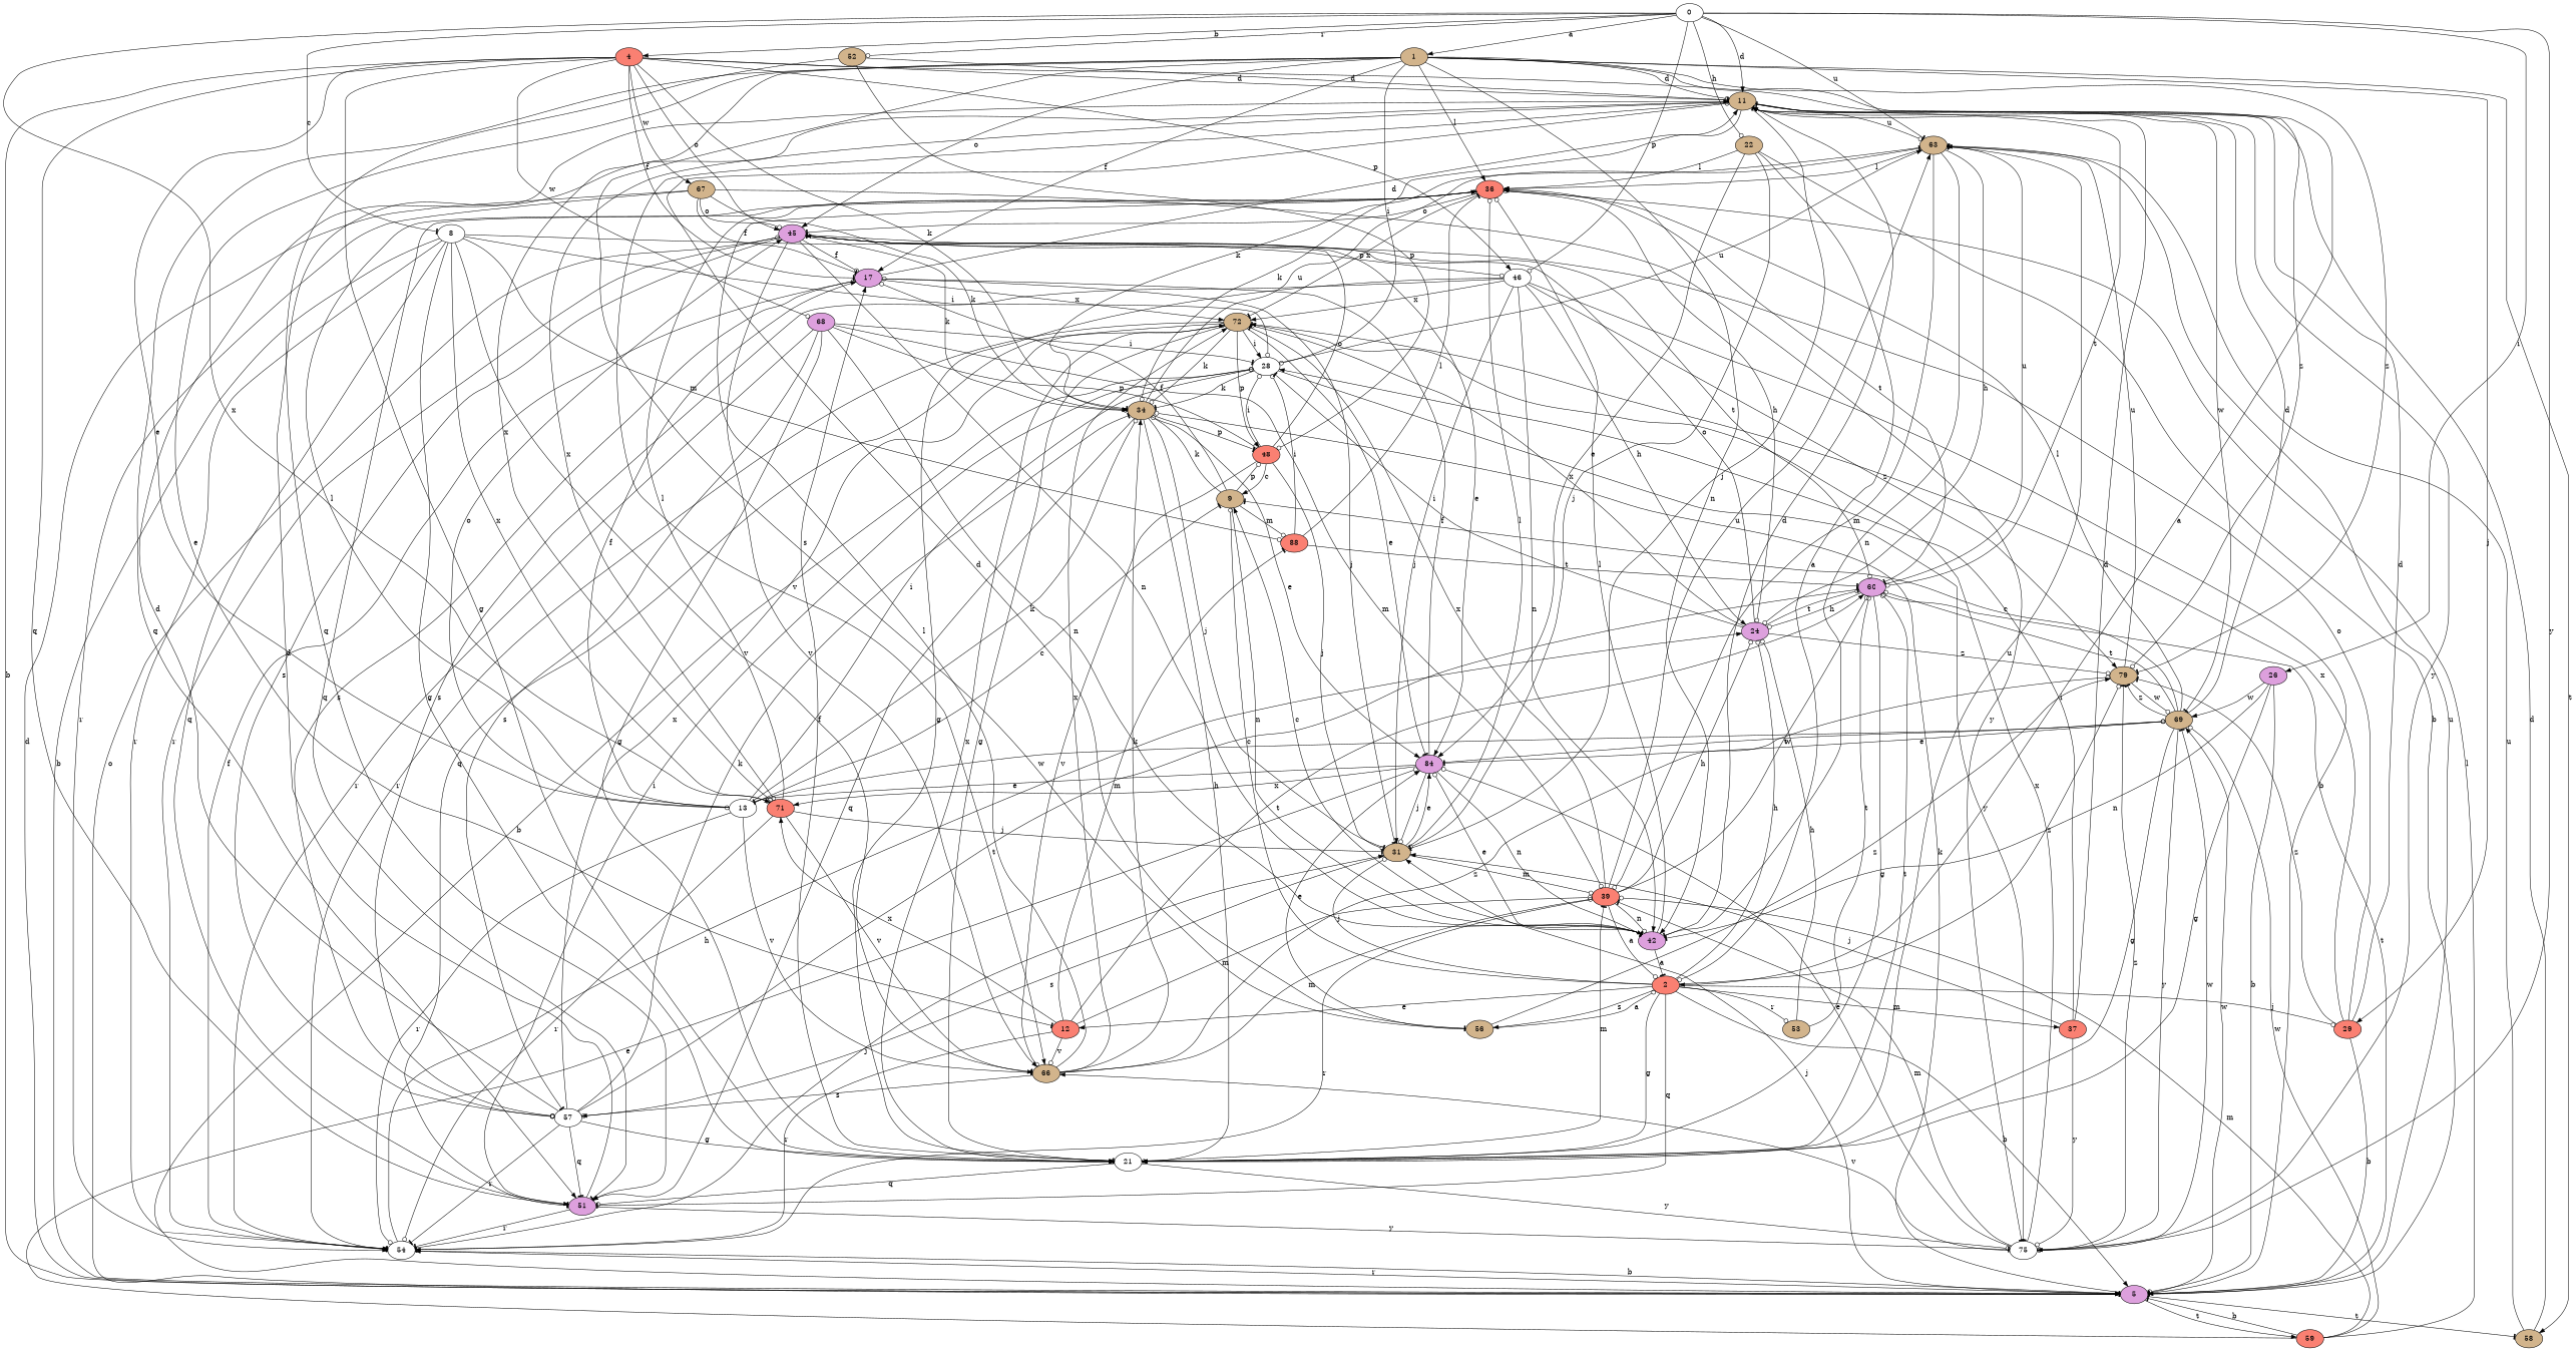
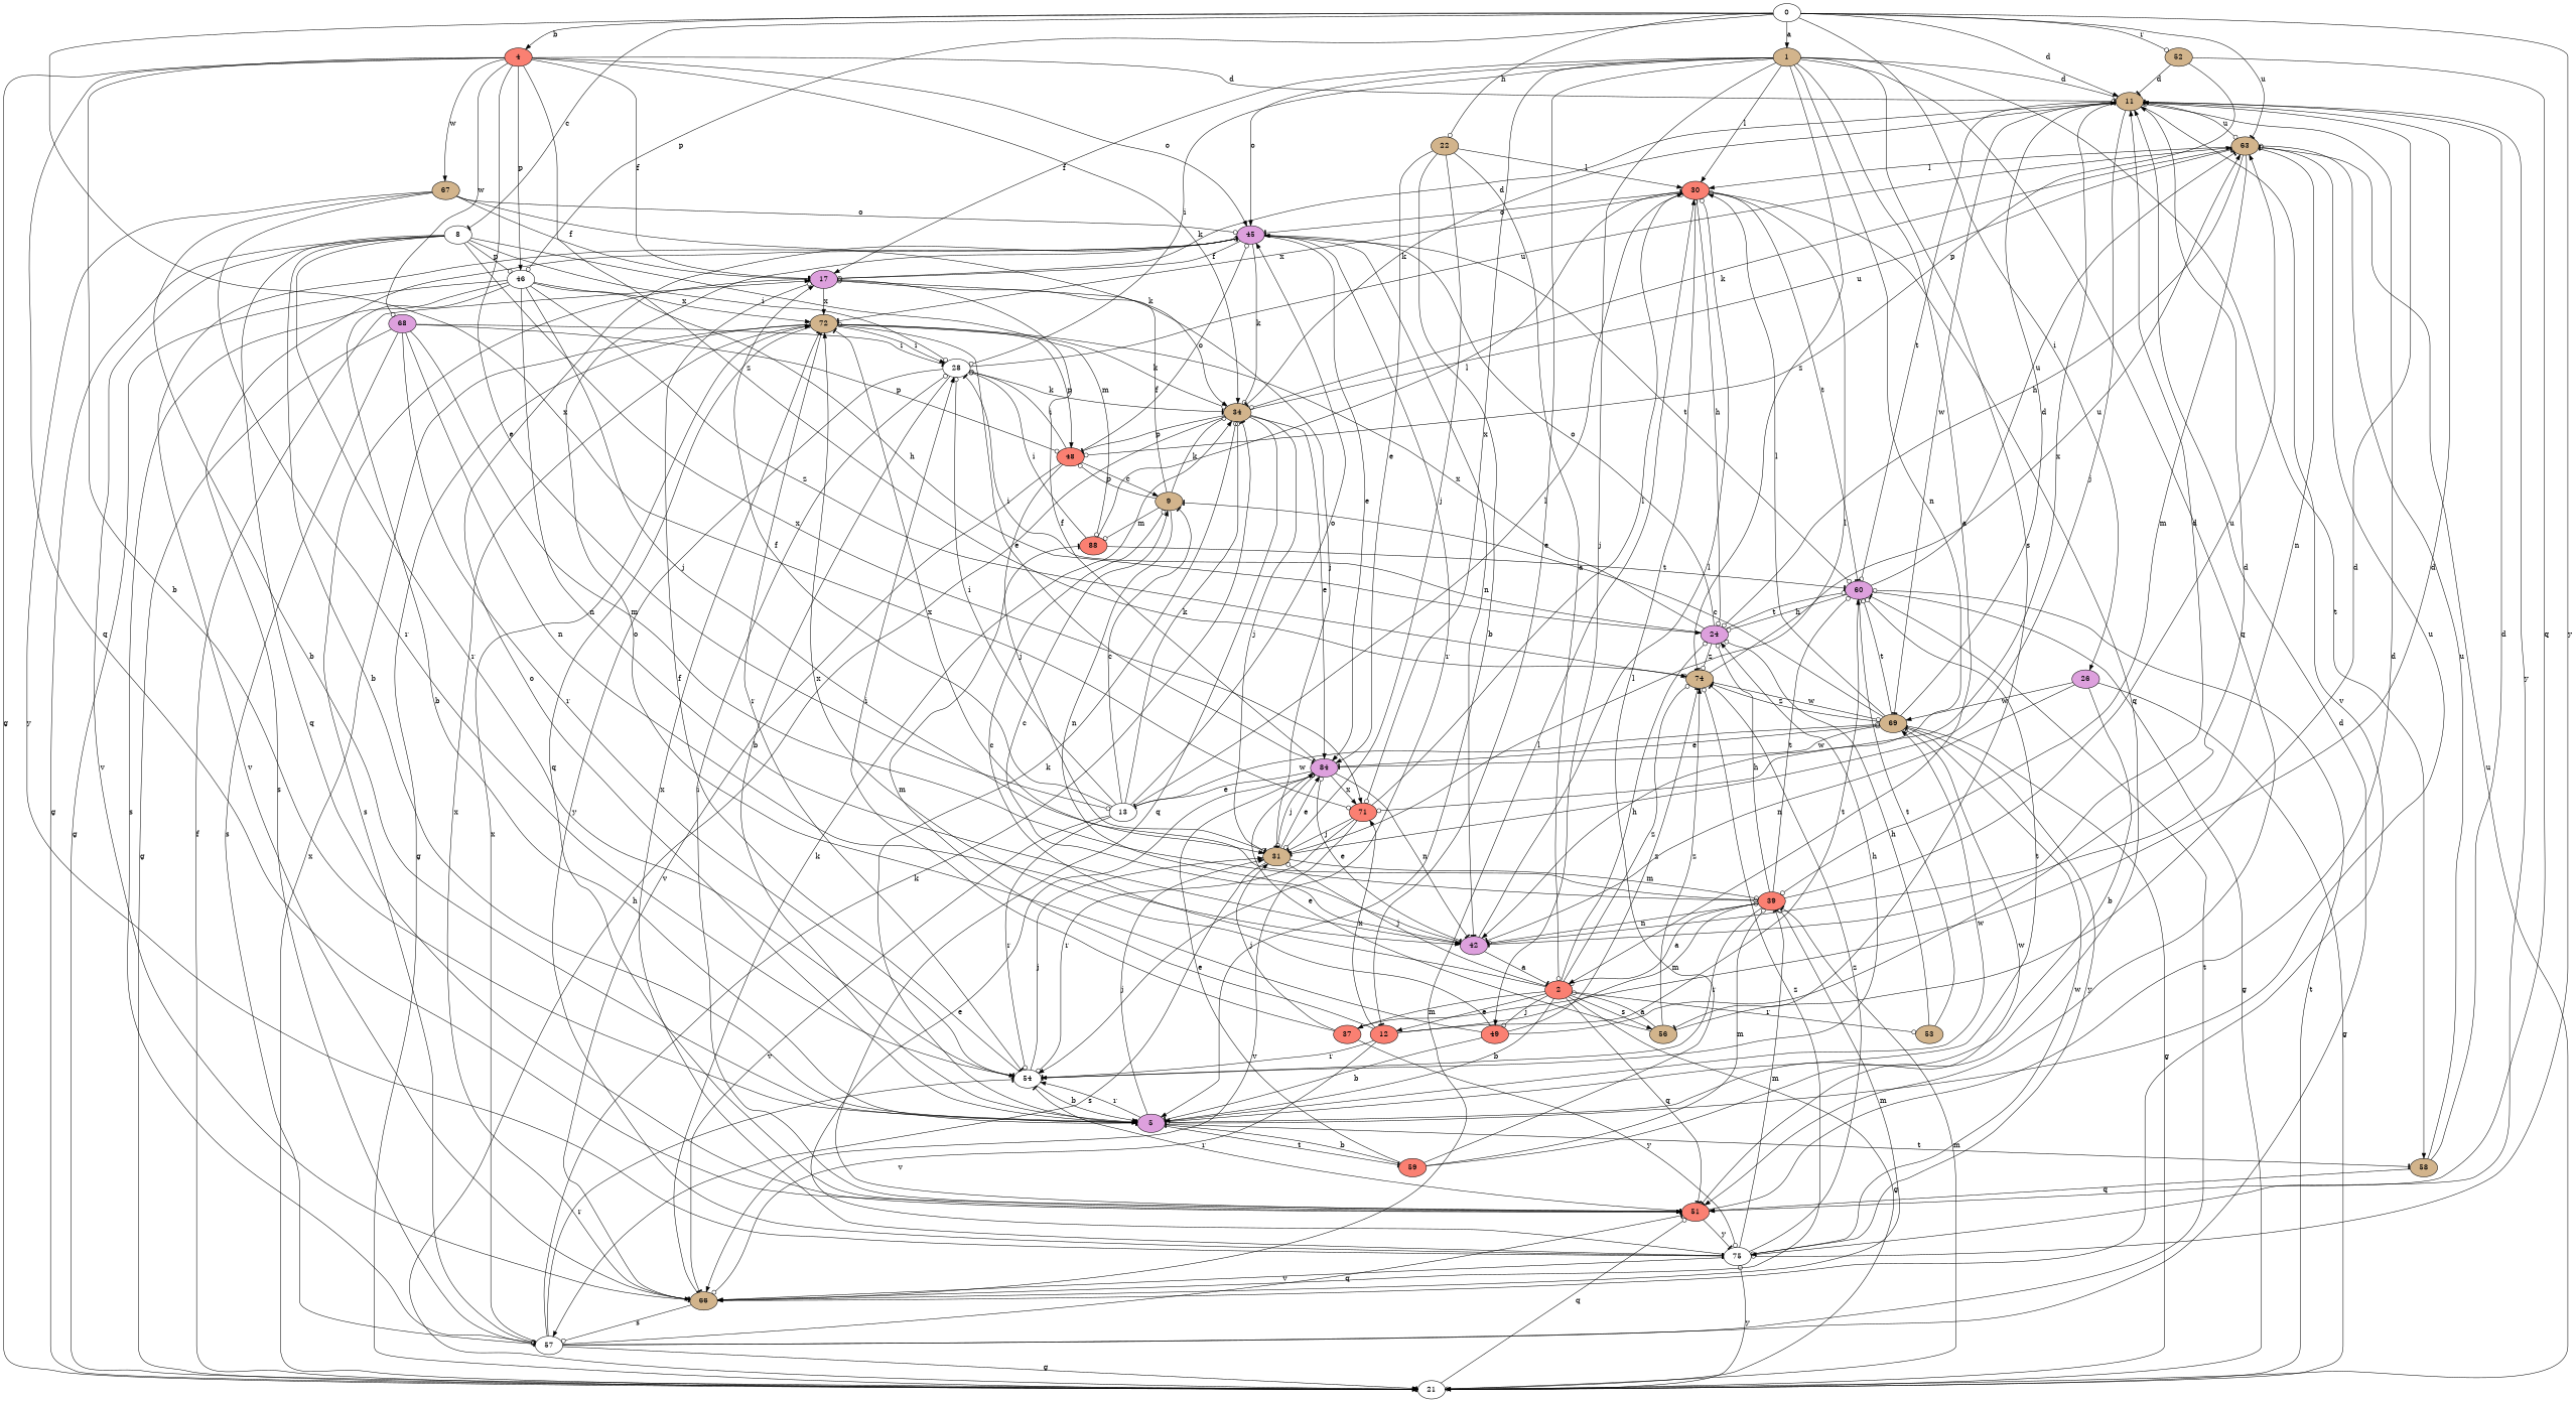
  strict digraph {
    node [fillcolor=tan style=filled]
    edge [arrowhead=odot]
    0 [fillcolor=white]
    1
    4 [fillcolor=salmon]
    8 [fillcolor=white]
    11
    22
    26 [fillcolor=plum]
    46 [fillcolor=white]
    52
    63
    71 [fillcolor=salmon]
    75 [fillcolor=white]
    2 [fillcolor=salmon]
    12 [fillcolor=salmon]
    17 [fillcolor=plum]
    28 [fillcolor=white]
-   29 [fillcolor=salmon]
-   36 [fillcolor=salmon]
+   29 [fillcolor=salmon label=49]
+   36 [fillcolor=salmon label=30]
    42 [fillcolor=plum]
    45 [fillcolor=plum]
-   51 [fillcolor=plum]
+   51 [fillcolor=salmon]
    56
    58
-   79
+   79 [label=74]
    5 [fillcolor=plum]
    21 [fillcolor=white]
    13 [fillcolor=white]
    34
    67
    68 [fillcolor=plum]
    54 [fillcolor=white]
    n32 [fillcolor=salmon label=88]
    66
    31
    60 [fillcolor=plum]
    69
    n37 [fillcolor=plum label=84]
    24 [fillcolor=plum]
    57 [fillcolor=white]
    72
    48 [fillcolor=salmon]
    39 [fillcolor=salmon]
    9
    37 [fillcolor=salmon]
    53
    59 [fillcolor=salmon]
    0 -> 1 [arrowhead=normal label=a]
    0 -> 4 [arrowhead=normal label=b]
    0 -> 8 [arrowhead=tee label=c]
    0 -> 11 [arrowhead=normal label=d]
    0 -> 22 [label=h]
    0 -> 26 [arrowhead=normal label=i]
    0 -> 46 [label=p]
    0 -> 52 [label=r]
    0 -> 63 [arrowhead=tee label=u]
    0 -> 71 [label=x]
    0 -> 75 [label=y]
    1 -> 11 [label=d]
    1 -> 71 [label=x]
    1 -> 2 [arrowhead=normal label=a]
    1 -> 12 [arrowhead=tee label=e]
    1 -> 17 [arrowhead=normal label=f]
    1 -> 28 [label=i]
    1 -> 29 [arrowhead=normal label=j]
    1 -> 36 [arrowhead=normal label=l]
    1 -> 42 [arrowhead=normal label=n]
    1 -> 45 [arrowhead=normal label=o]
    1 -> 51 [arrowhead=normal label=q]
    1 -> 56 [arrowhead=tee label=s]
    1 -> 58 [arrowhead=normal label=t]
    1 -> 79 [arrowhead=tee label=z]
    4 -> 11 [label=d]
    4 -> 46 [arrowhead=normal label=p]
    4 -> 17 [arrowhead=tee label=f]
    4 -> 45 [arrowhead=normal label=o]
    4 -> 51 [arrowhead=tee label=q]
    4 -> 79 [label=z]
    4 -> 5 [arrowhead=normal label=b]
    4 -> 21 [label=g]
    4 -> 13 [label=e]
    4 -> 34 [arrowhead=normal label=k]
    4 -> 67 [arrowhead=normal label=w]
    4 -> 68 [label=w]
    8 -> 46 [label=p]
    8 -> 71 [arrowhead=normal label=x]
    8 -> 28 [label=i]
    8 -> 51 [arrowhead=normal label=q]
    8 -> 5 [arrowhead=normal label=b]
    8 -> 21 [arrowhead=normal label=g]
    8 -> 54 [arrowhead=tee label=r]
    8 -> n32 [label=m]
    8 -> 66 [arrowhead=tee label=v]
    11 -> 63 [label=u]
    11 -> 71 [label=x]
    11 -> 75 [arrowhead=normal label=y]
    11 -> 34 [arrowhead=tee label=k]
    11 -> 66 [arrowhead=normal label=v]
    11 -> 31 [arrowhead=tee label=j]
    11 -> 60 [label=t]
    11 -> 69 [arrowhead=tee label=w]
    22 -> 2 [label=a]
    22 -> 36 [arrowhead=normal label=l]
    22 -> 5 [arrowhead=normal label=b]
    22 -> 31 [label=j]
    22 -> n37 [arrowhead=normal label=e]
    26 -> 42 [arrowhead=tee label=n]
    26 -> 5 [label=b]
    26 -> 21 [arrowhead=normal label=g]
    26 -> 69 [arrowhead=normal label=w]
    46 -> 42 [arrowhead=normal label=n]
    46 -> 79 [arrowhead=normal label=z]
    46 -> 5 [arrowhead=tee label=b]
    46 -> 21 [arrowhead=tee label=g]
    46 -> 31 [arrowhead=normal label=j]
    46 -> 24 [arrowhead=normal label=h]
    46 -> 57 [label=s]
    46 -> 72 [arrowhead=normal label=x]
    52 -> 11 [arrowhead=tee label=d]
    52 -> 51 [arrowhead=normal label=q]
    52 -> 48 [label=p]
    63 -> 36 [arrowhead=normal label=l]
    63 -> 42 [arrowhead=tee label=n]
    63 -> 34 [label=k]
    63 -> 24 [label=h]
    63 -> 39 [label=m]
    71 -> 36 [arrowhead=normal label=l]
    71 -> 54 [label=r]
    71 -> 66 [arrowhead=normal label=v]
    71 -> 31 [arrowhead=tee label=j]
    75 -> 79 [arrowhead=tee label=z]
    75 -> 66 [arrowhead=normal label=v]
    75 -> 69 [arrowhead=tee label=w]
    75 -> n37 [label=e]
    75 -> 72 [arrowhead=tee label=x]
    75 -> 39 [arrowhead=tee label=m]
    2 -> 12 [arrowhead=normal label=e]
    2 -> 29 [label=j]
    2 -> 51 [arrowhead=tee label=q]
    2 -> 56 [arrowhead=normal label=s]
    2 -> 79 [label=z]
    2 -> 5 [arrowhead=normal label=b]
    2 -> 21 [label=g]
    2 -> 31 [label=j]
    2 -> 24 [label=h]
    2 -> 9 [label=c]
    2 -> 37 [arrowhead=normal label=m]
    2 -> 53 [label=r]
    12 -> 71 [arrowhead=normal label=x]
    12 -> 54 [arrowhead=tee label=r]
    12 -> n32 [arrowhead=tee label=m]
    12 -> 66 [label=v]
    12 -> 60 [arrowhead=normal label=t]
    12 -> 39 [label=m]
    17 -> 11 [arrowhead=normal label=d]
    17 -> 31 [arrowhead=tee label=j]
    17 -> 57 [label=s]
    17 -> 72 [arrowhead=normal label=x]
    28 -> 63 [arrowhead=normal label=u]
    28 -> 75 [arrowhead=tee label=y]
    28 -> 5 [arrowhead=tee label=b]
    28 -> 34 [arrowhead=tee label=k]
    29 -> 11 [arrowhead=normal label=d]
    29 -> 45 [arrowhead=tee label=o]
    29 -> 79 [arrowhead=tee label=z]
    29 -> 5 [arrowhead=tee label=b]
    29 -> 72 [arrowhead=normal label=x]
    36 -> 45 [arrowhead=tee label=o]
    36 -> 51 [arrowhead=tee label=q]
    36 -> 60 [arrowhead=tee label=t]
    36 -> 24 [label=h]
    36 -> 72 [arrowhead=tee label=x]
    42 -> 11 [arrowhead=normal label=d]
    42 -> 2 [arrowhead=tee label=a]
    42 -> 36 [label=l]
    42 -> n37 [label=e]
    42 -> 9 [arrowhead=normal label=c]
    45 -> 17 [label=f]
    45 -> 42 [arrowhead=tee label=n]
    45 -> 34 [label=k]
    45 -> 54 [arrowhead=normal label=r]
    45 -> 66 [arrowhead=normal label=v]
    45 -> 60 [label=t]
    45 -> n37 [arrowhead=normal label=e]
    45 -> 57 [label=s]
    51 -> 11 [label=d]
    51 -> 75 [arrowhead=tee label=y]
    51 -> 28 [label=i]
    51 -> 54 [arrowhead=tee label=r]
    56 -> 11 [label=d]
    56 -> 2 [label=a]
    56 -> 79 [arrowhead=normal label=z]
    56 -> n37 [arrowhead=normal label=e]
    58 -> 11 [arrowhead=tee label=d]
    58 -> 63 [label=u]
+   58 -> 51 [arrowhead=normal label=q]
    79 -> 63 [arrowhead=normal label=u]
    79 -> 69 [label=w]
    5 -> 63 [label=u]
    5 -> 45 [label=o]
    5 -> 58 [arrowhead=tee label=t]
    5 -> 34 [label=k]
    5 -> 54 [arrowhead=normal label=r]
    5 -> 31 [arrowhead=normal label=j]
    5 -> 60 [label=t]
    5 -> 69 [arrowhead=normal label=w]
-   5 -> 59 [arrowhead=normal label=t]
+   5 -> 59 [arrowhead=tee label=t]
    21 -> 63 [arrowhead=tee label=u]
    21 -> 75 [label=y]
    21 -> 17 [arrowhead=normal label=f]
    21 -> 51 [label=q]
    21 -> 60 [label=t]
    21 -> 72 [label=x]
    21 -> 39 [arrowhead=tee label=m]
    13 -> 17 [arrowhead=normal label=f]
    13 -> 28 [label=i]
    13 -> 36 [label=l]
    13 -> 45 [arrowhead=normal label=o]
    13 -> 34 [label=k]
    13 -> 54 [label=r]
    13 -> 66 [arrowhead=tee label=v]
    13 -> 69 [label=w]
    13 -> 9 [arrowhead=tee label=c]
    34 -> 63 [arrowhead=tee label=u]
    34 -> 51 [arrowhead=normal label=q]
    34 -> 21 [arrowhead=normal label=h]
    34 -> 31 [arrowhead=tee label=j]
    34 -> n37 [arrowhead=normal label=e]
    34 -> 48 [arrowhead=tee label=p]
    67 -> 75 [arrowhead=tee label=y]
    67 -> 17 [arrowhead=tee label=f]
    67 -> 45 [label=o]
-   67 -> 5 [arrowhead=tee label=d]
+   67 -> 5 [arrowhead=tee label=b]
    67 -> 34 [arrowhead=normal label=k]
    67 -> 54 [arrowhead=normal label=r]
    68 -> 28 [arrowhead=tee label=i]
    68 -> 42 [arrowhead=normal label=n]
    68 -> 21 [arrowhead=normal label=g]
    68 -> 54 [label=r]
    68 -> 57 [arrowhead=tee label=s]
    68 -> 48 [label=p]
    68 -> 39 [label=m]
    54 -> 17 [label=f]
    54 -> 5 [arrowhead=normal label=b]
    54 -> 31 [arrowhead=normal label=j]
    54 -> 24 [arrowhead=normal label=h]
    n32 -> 28 [label=i]
    n32 -> 36 [arrowhead=tee label=l]
    n32 -> 60 [arrowhead=tee label=t]
    66 -> 36 [arrowhead=normal label=l]
    66 -> 79 [label=z]
    66 -> 34 [arrowhead=normal label=k]
    66 -> 57 [label=s]
    66 -> 72 [arrowhead=normal label=x]
    66 -> 39 [label=m]
    31 -> 36 [label=l]
    31 -> n37 [arrowhead=normal label=e]
    31 -> 57 [arrowhead=normal label=s]
    31 -> 39 [label=m]
    60 -> 63 [arrowhead=tee label=u]
    60 -> 21 [arrowhead=normal label=g]
    60 -> 24 [label=h]
    69 -> 11 [arrowhead=tee label=d]
    69 -> 75 [label=y]
    69 -> 36 [arrowhead=normal label=l]
    69 -> 79 [arrowhead=tee label=z]
    69 -> 21 [arrowhead=normal label=g]
    69 -> 60 [label=t]
    69 -> n37 [arrowhead=tee label=e]
    69 -> 9 [arrowhead=tee label=c]
    n37 -> 71 [arrowhead=normal label=x]
    n37 -> 17 [label=f]
    n37 -> 42 [arrowhead=tee label=n]
    n37 -> 13 [arrowhead=tee label=e]
    n37 -> 31 [label=j]
    n37 -> 69 [label=w]
    24 -> 28 [arrowhead=tee label=i]
    24 -> 45 [arrowhead=normal label=o]
    24 -> 79 [label=z]
    24 -> 60 [label=t]
    24 -> 72 [label=x]
    57 -> 11 [arrowhead=normal label=d]
    57 -> 51 [arrowhead=tee label=q]
    57 -> 21 [arrowhead=normal label=g]
    57 -> 34 [arrowhead=tee label=k]
    57 -> 54 [arrowhead=tee label=r]
    57 -> 60 [arrowhead=tee label=t]
    57 -> 72 [arrowhead=normal label=x]
    72 -> 28 [arrowhead=normal label=i]
    72 -> 51 [arrowhead=tee label=q]
    72 -> 21 [arrowhead=normal label=g]
    72 -> 34 [label=k]
    72 -> 54 [arrowhead=tee label=r]
    72 -> n37 [arrowhead=tee label=e]
    72 -> 48 [arrowhead=normal label=p]
    48 -> 28 [label=i]
    48 -> 45 [label=o]
    48 -> 66 [label=v]
    48 -> 31 [label=j]
    48 -> 9 [arrowhead=normal label=c]
    39 -> 63 [arrowhead=normal label=u]
    39 -> 2 [label=a]
    39 -> 42 [label=n]
    39 -> 54 [arrowhead=normal label=r]
    39 -> 60 [label=t]
    39 -> 24 [label=h]
    39 -> 72 [arrowhead=tee label=x]
    9 -> 17 [label=f]
    9 -> 42 [arrowhead=tee label=n]
    9 -> 34 [label=k]
    9 -> n32 [label=m]
    9 -> 48 [label=p]
    37 -> 11 [arrowhead=normal label=d]
    37 -> 75 [label=y]
    37 -> 28 [arrowhead=normal label=i]
    37 -> 31 [arrowhead=normal label=j]
    53 -> 60 [label=t]
    53 -> 24 [label=h]
    59 -> 36 [label=l]
    59 -> 5 [arrowhead=tee label=b]
    59 -> 69 [label=w]
    59 -> n37 [label=e]
    59 -> 39 [label=m]
  }
